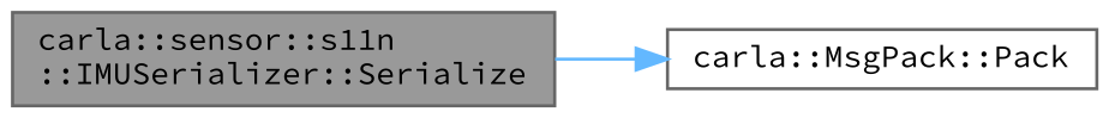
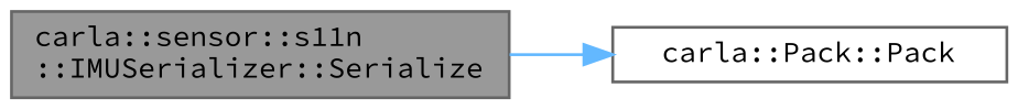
  digraph {
    rankdir=LR
    fontname="Source Code Pro"
    node [fontname="Source Code Pro" fontsize=10 shape=box style=filled]
    n1 [color=gray40 fillcolor=grey60 fontcolor=black height=0.2 label="carla::sensor::s11n\l::IMUSerializer::Serialize" width=0.4]
-   n2 [color=grey40 fillcolor=white height=0.2 label="carla::MsgPack::Pack" width=0.4]
+   n2 [color=grey40 fillcolor=white height=0.2 label="carla::Pack::Pack" width=0.4]
    n1 -> n2 [color=steelblue1 fontname="Source Code Pro" fontsize=10 labelfontname=Helvetica labelfontsize=10 style=solid]
  }
